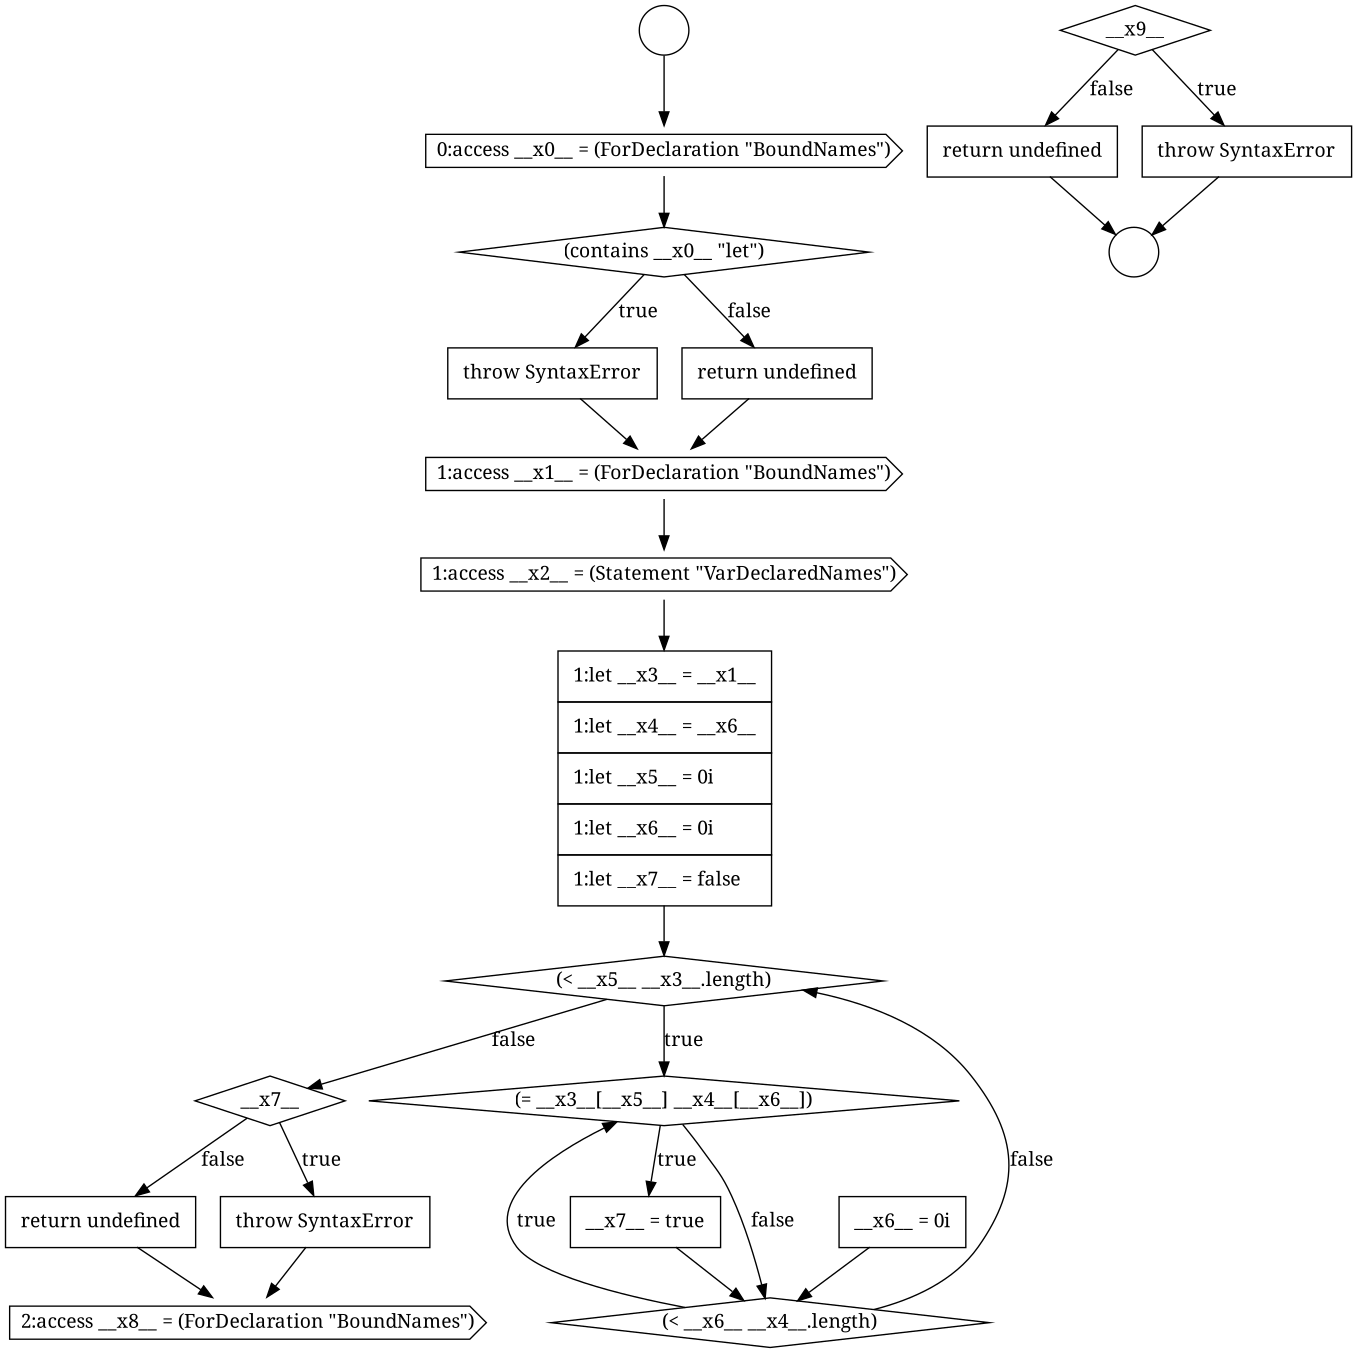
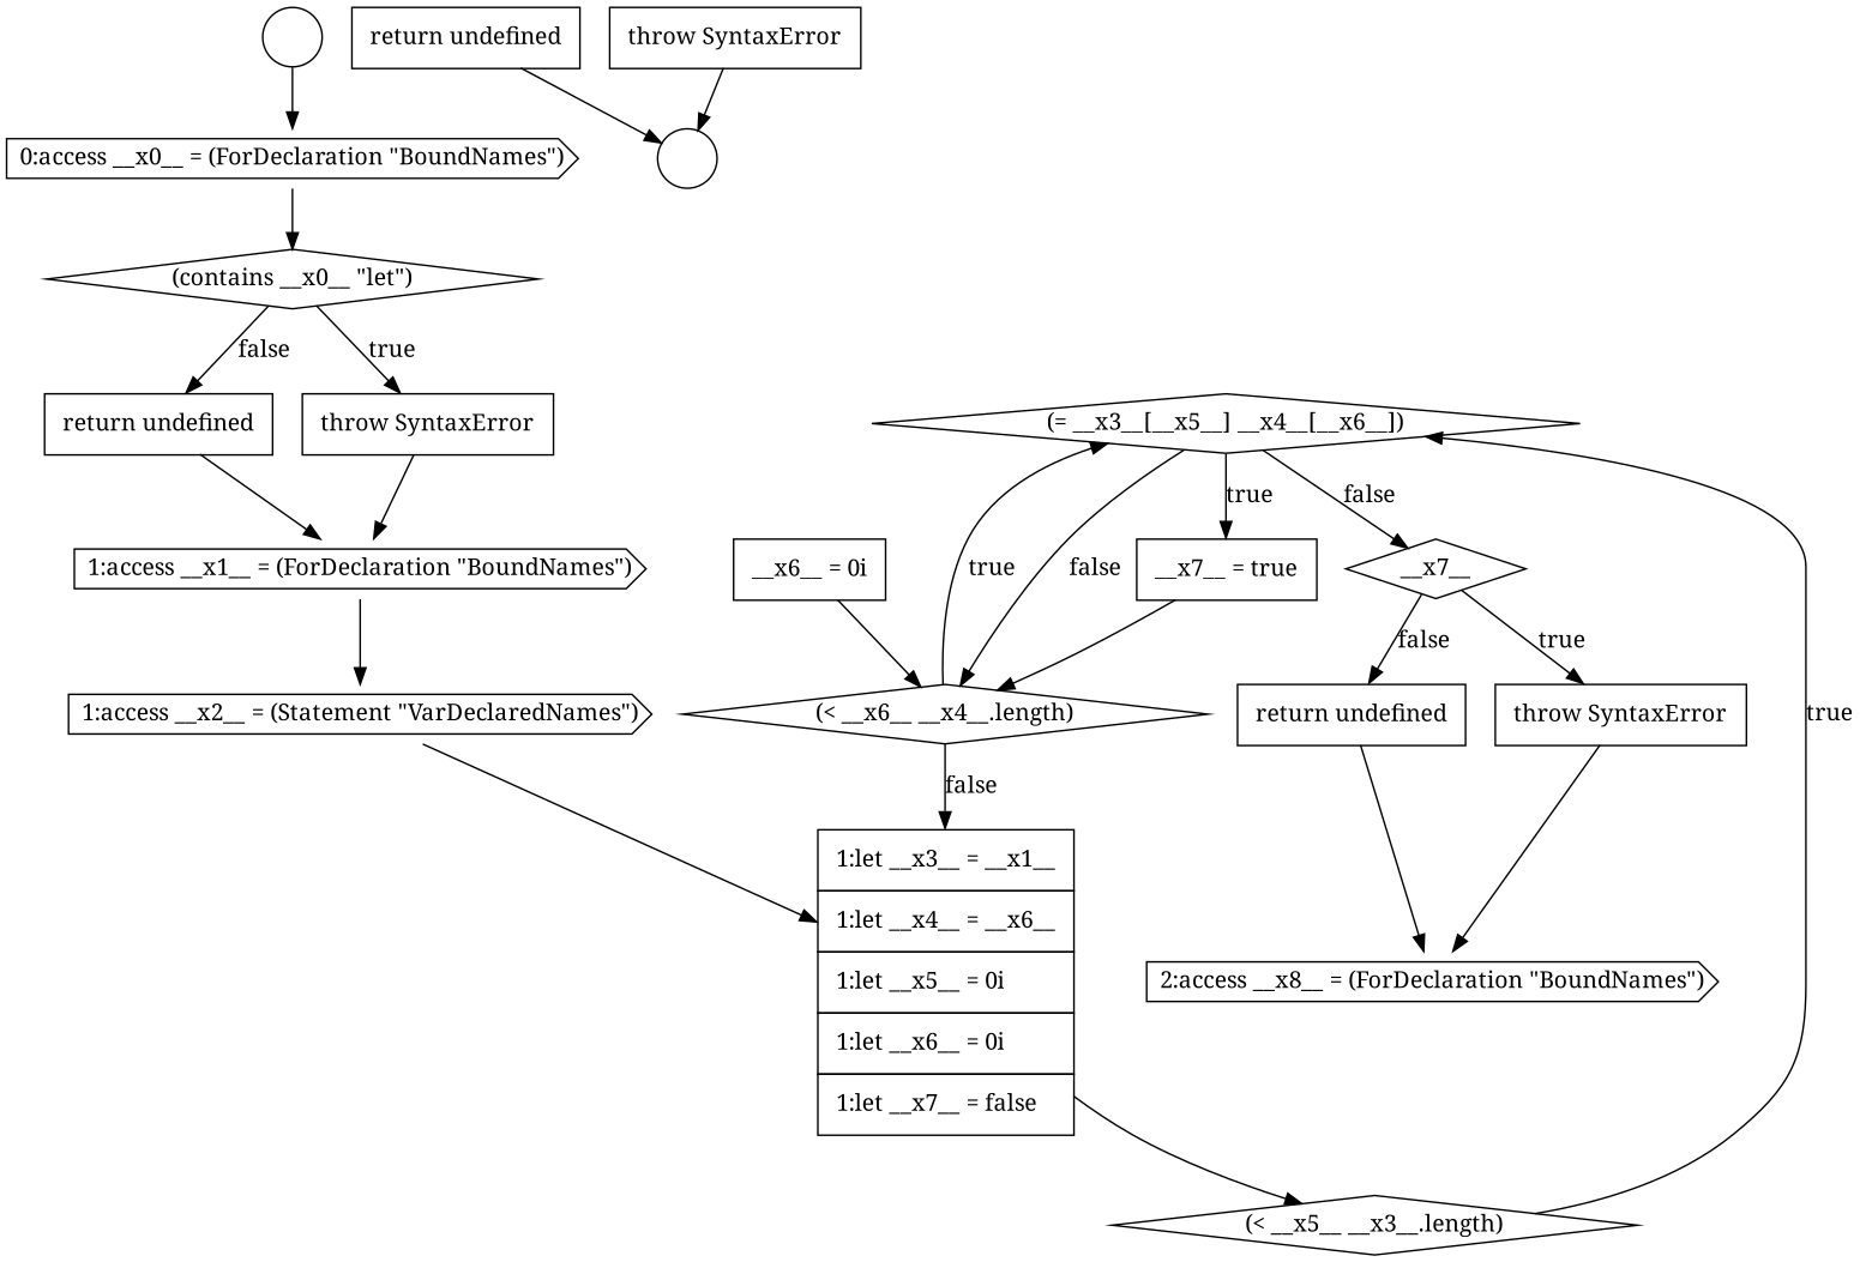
  digraph {
    fontname="Noto Serif"
    node [color=black fillcolor=white fontname="Noto Serif" shape=none style=filled]
    edge [color=black fontname="Noto Serif"]
    n1 [label=<<font color="black">__x7__</font>> shape=diamond]
    n2 [label=<<font color="black">     <table border="0" cellborder="1" cellspacing="0" cellpadding="10">       <tr><td align="left">return undefined</td></tr>     </table>   </font>> margin=0]
    n3 [label=<<font color="black">     <table border="0" cellborder="1" cellspacing="0" cellpadding="10">       <tr><td align="left">throw SyntaxError</td></tr>     </table>   </font>> margin=0]
    n4 [label=<<font color="black">2:access __x8__ = (ForDeclaration &quot;BoundNames&quot;)</font>> shape=cds]
    n5 [label=" " shape=circle]
    n6 [label=<<font color="black">0:access __x0__ = (ForDeclaration &quot;BoundNames&quot;)</font>> shape=cds]
    n7 [label=<<font color="black">(contains __x0__ &quot;let&quot;)</font>> shape=diamond]
    n8 [label=<<font color="black">1:access __x2__ = (Statement &quot;VarDeclaredNames&quot;)</font>> shape=cds]
    n9 [label=<<font color="black">     <table border="0" cellborder="1" cellspacing="0" cellpadding="10">       <tr><td align="left">1:let __x3__ = __x1__</td></tr>       <tr><td align="left">1:let __x4__ = __x6__</td></tr>       <tr><td align="left">1:let __x5__ = 0i</td></tr>       <tr><td align="left">1:let __x6__ = 0i</td></tr>       <tr><td align="left">1:let __x7__ = false</td></tr>     </table>   </font>> margin=0]
    n10 [label=<<font color="black">(&lt; __x5__ __x3__.length)</font>> shape=diamond]
    n11 [label=<<font color="black">     <table border="0" cellborder="1" cellspacing="0" cellpadding="10">       <tr><td align="left">return undefined</td></tr>     </table>   </font>> margin=0]
    n12 [label=" " shape=circle]
    n13 [label=<<font color="black">     <table border="0" cellborder="1" cellspacing="0" cellpadding="10">       <tr><td align="left">__x6__ = 0i</td></tr>     </table>   </font>> margin=0]
    n14 [label=<<font color="black">(&lt; __x6__ __x4__.length)</font>> shape=diamond]
    n15 [label=<<font color="black">(= __x3__[__x5__] __x4__[__x6__])</font>> shape=diamond]
    n16 [label=<<font color="black">     <table border="0" cellborder="1" cellspacing="0" cellpadding="10">       <tr><td align="left">throw SyntaxError</td></tr>     </table>   </font>> margin=0]
    n17 [label=<<font color="black">1:access __x1__ = (ForDeclaration &quot;BoundNames&quot;)</font>> shape=cds]
    n18 [label=<<font color="black">     <table border="0" cellborder="1" cellspacing="0" cellpadding="10">       <tr><td align="left">return undefined</td></tr>     </table>   </font>> margin=0]
    n19 [label=<<font color="black">     <table border="0" cellborder="1" cellspacing="0" cellpadding="10">       <tr><td align="left">throw SyntaxError</td></tr>     </table>   </font>> margin=0]
    n20 [label=<<font color="black">     <table border="0" cellborder="1" cellspacing="0" cellpadding="10">       <tr><td align="left">__x7__ = true</td></tr>     </table>   </font>> margin=0]
-   n21 [label=<<font color="black">__x9__</font>> shape=diamond]
    n1 -> n2 [label=<<font color="black">false</font>>]
    n1 -> n3 [label=<<font color="black">true</font>>]
    n2 -> n4
    n3 -> n4
    n5 -> n6
    n6 -> n7
    n7 -> n16 [label=<<font color="black">true</font>>]
    n7 -> n18 [label=<<font color="black">false</font>>]
    n8 -> n9
    n9 -> n10
-   n10 -> n1 [label=<<font color="black">false</font>>]
+   n15 -> n1 [label=<<font color="black">false</font>>]
    n10 -> n15 [label=<<font color="black">true</font>>]
    n11 -> n12
    n13 -> n14
-   n14 -> n10 [label=<<font color="black">false</font>>]
+   n14 -> n9 [label=<<font color="black">false</font>>]
    n14 -> n15 [label=<<font color="black">true</font>>]
    n15 -> n14 [label=<<font color="black">false</font>>]
    n15 -> n20 [label=<<font color="black">true</font>>]
    n16 -> n17
    n17 -> n8
    n18 -> n17
    n19 -> n12
    n20 -> n14
-   n21 -> n11 [label=<<font color="black">false</font>>]
-   n21 -> n19 [label=<<font color="black">true</font>>]
  }
